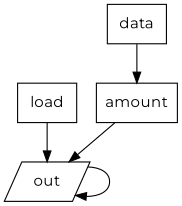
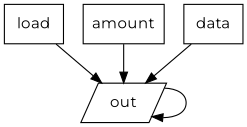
  digraph {
    fontname=Montserrat
    node [fontname=Montserrat shape=box]
    edge [fontname=Montserrat weight=2.0]
    load
    out [shape=parallelogram]
    amount
    data
    load -> out
    out -> out [weight=1.0]
    amount -> out [weight=1.0]
-   data -> amount
+   data -> out
  }
